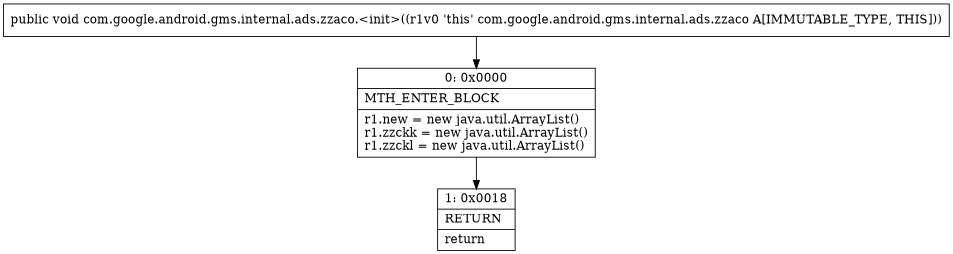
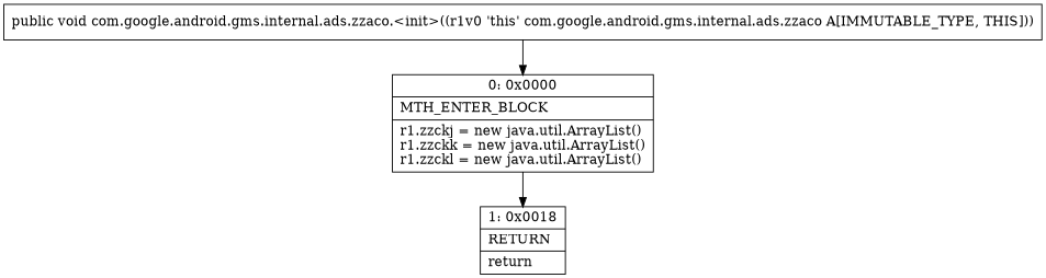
  digraph {
    node [shape=record]
-   n1 [label="{0\:\ 0x0000|MTH_ENTER_BLOCK\l|r1.new = new java.util.ArrayList()\lr1.zzckk = new java.util.ArrayList()\lr1.zzckl = new java.util.ArrayList()\l}"]
+   n1 [label="{0\:\ 0x0000|MTH_ENTER_BLOCK\l|r1.zzckj = new java.util.ArrayList()\lr1.zzckk = new java.util.ArrayList()\lr1.zzckl = new java.util.ArrayList()\l}"]
    n2 [label="{1\:\ 0x0018|RETURN\l|return\l}"]
    n3 [label="{public void com.google.android.gms.internal.ads.zzaco.\<init\>((r1v0 'this' com.google.android.gms.internal.ads.zzaco A[IMMUTABLE_TYPE, THIS])) }"]
    n1 -> n2
    n3 -> n1
  }
